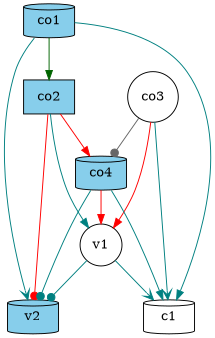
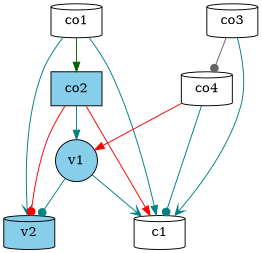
  strict digraph {
    node [fillcolor=white shape=cylinder style=filled]
    edge [arrowhead=normal color=teal weight=1]
-   v1 [shape=circle]
+   v1 [fillcolor=skyblue shape=circle]
    c1
    v2 [fillcolor=skyblue]
-   co1 [fillcolor=skyblue]
+   co1
    co2 [fillcolor=skyblue shape=box]
-   co3 [shape=circle]
-   co4 [fillcolor=skyblue]
+   co3
+   co4
    v1 -> c1 [arrowhead=vee]
    v1 -> v2 [arrowhead=dot]
    co1 -> c1
    co1 -> v2 [arrowhead=vee]
    co1 -> co2 [color=darkgreen]
    co2 -> v1
-   co2 -> co4 [color=red]
+   co2 -> c1 [color=red]
    co2 -> v2 [arrowhead=dot color=red]
-   co3 -> v1 [color=red]
    co3 -> c1 [arrowhead=vee]
    co3 -> co4 [arrowhead=dot color=gray40]
    co4 -> v1 [color=red]
-   co4 -> c1
-   co4 -> v2 [arrowhead=dot]
+   co4 -> c1 [arrowhead=dot]
  }
